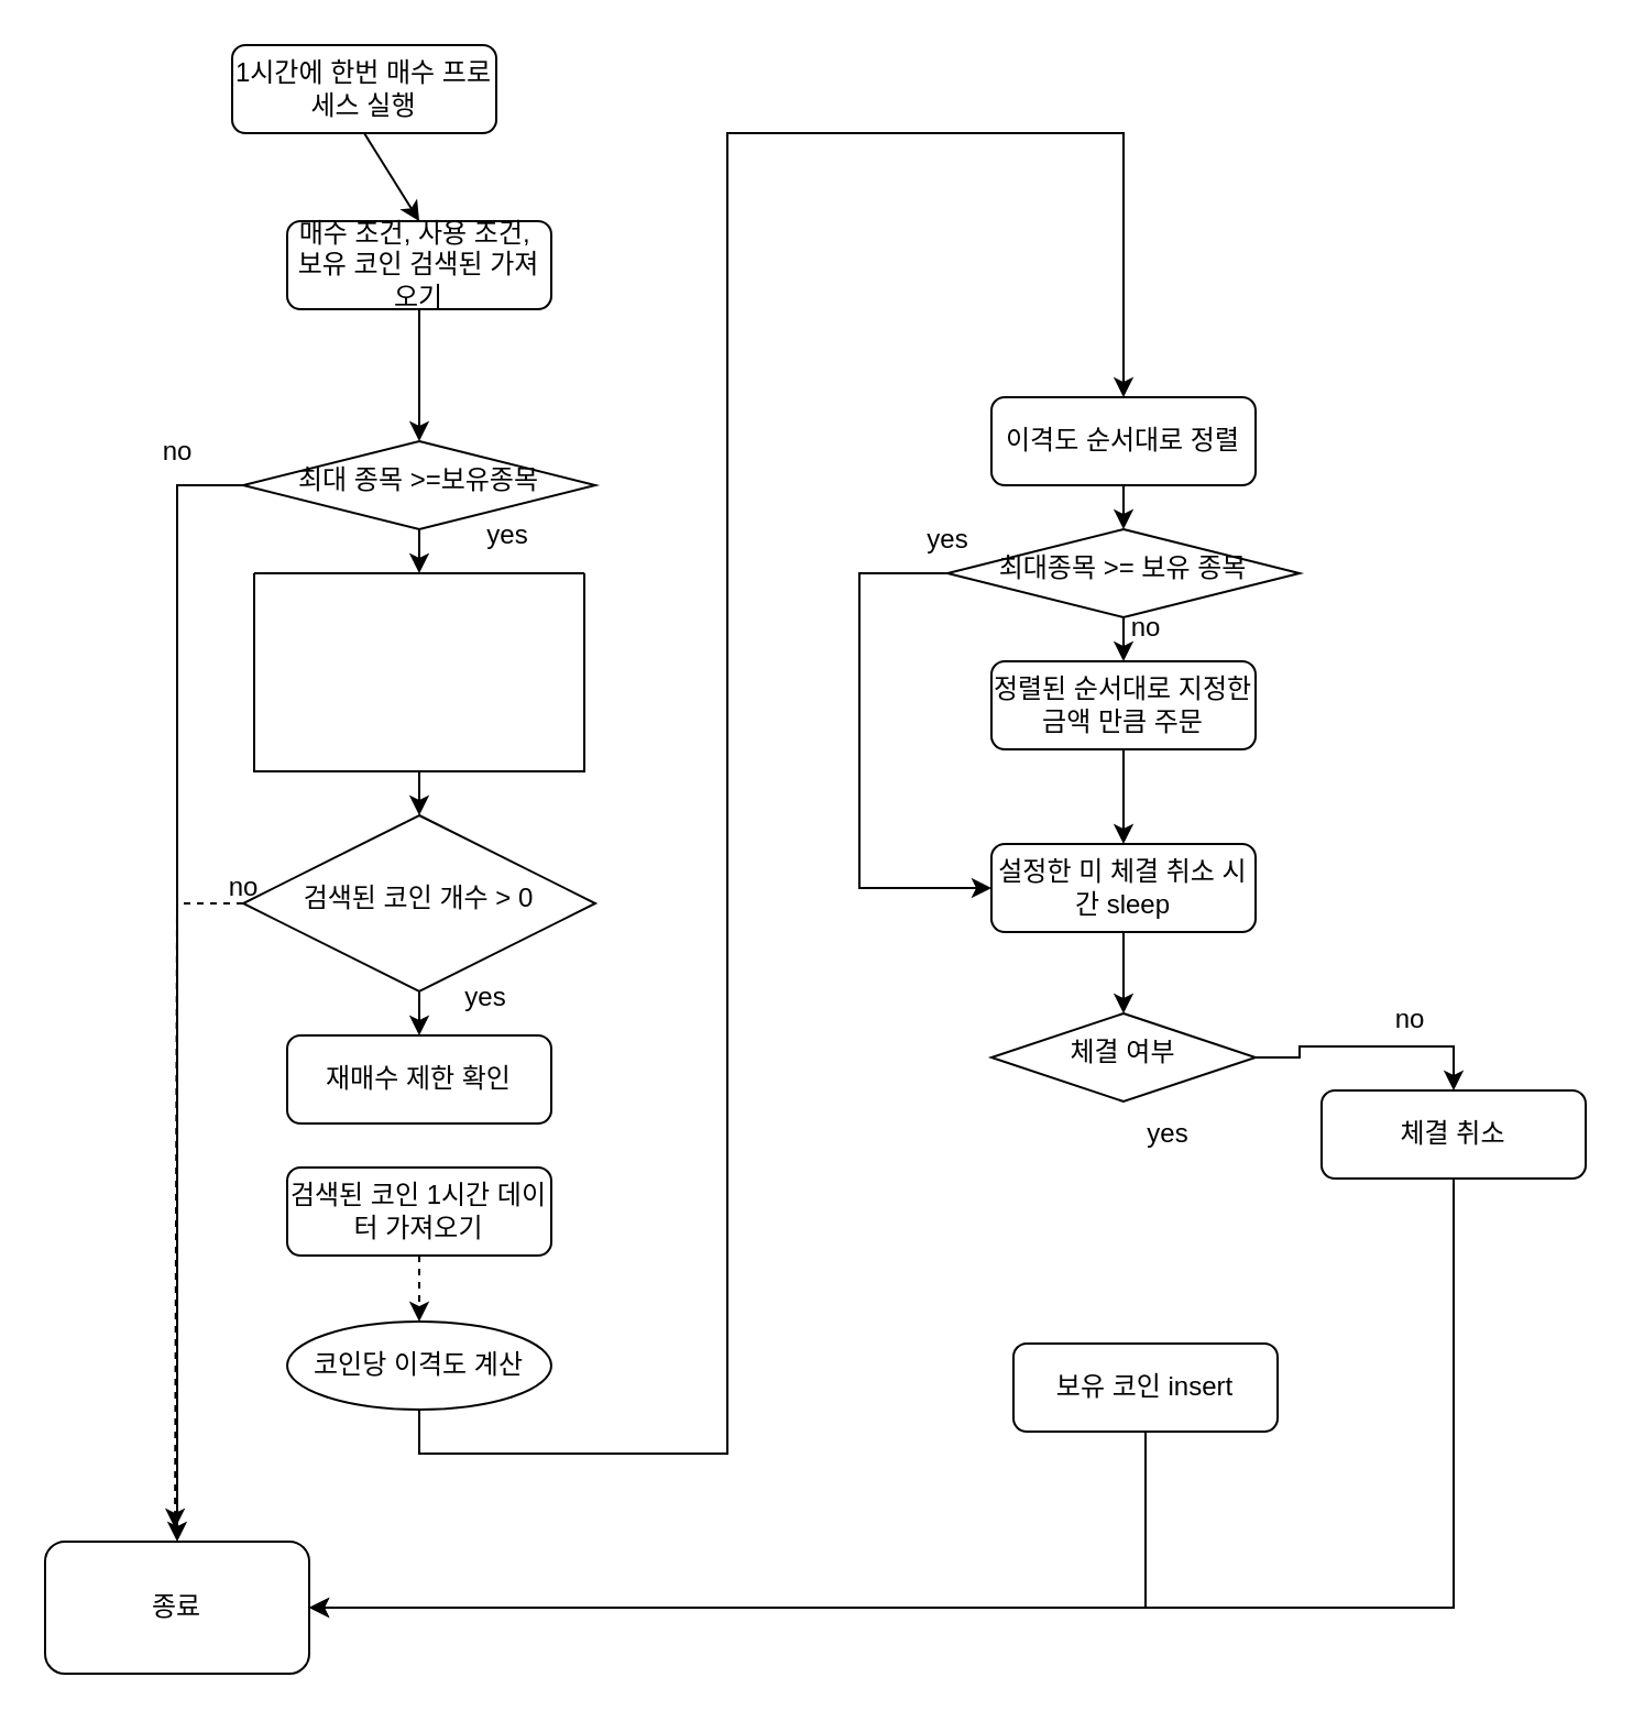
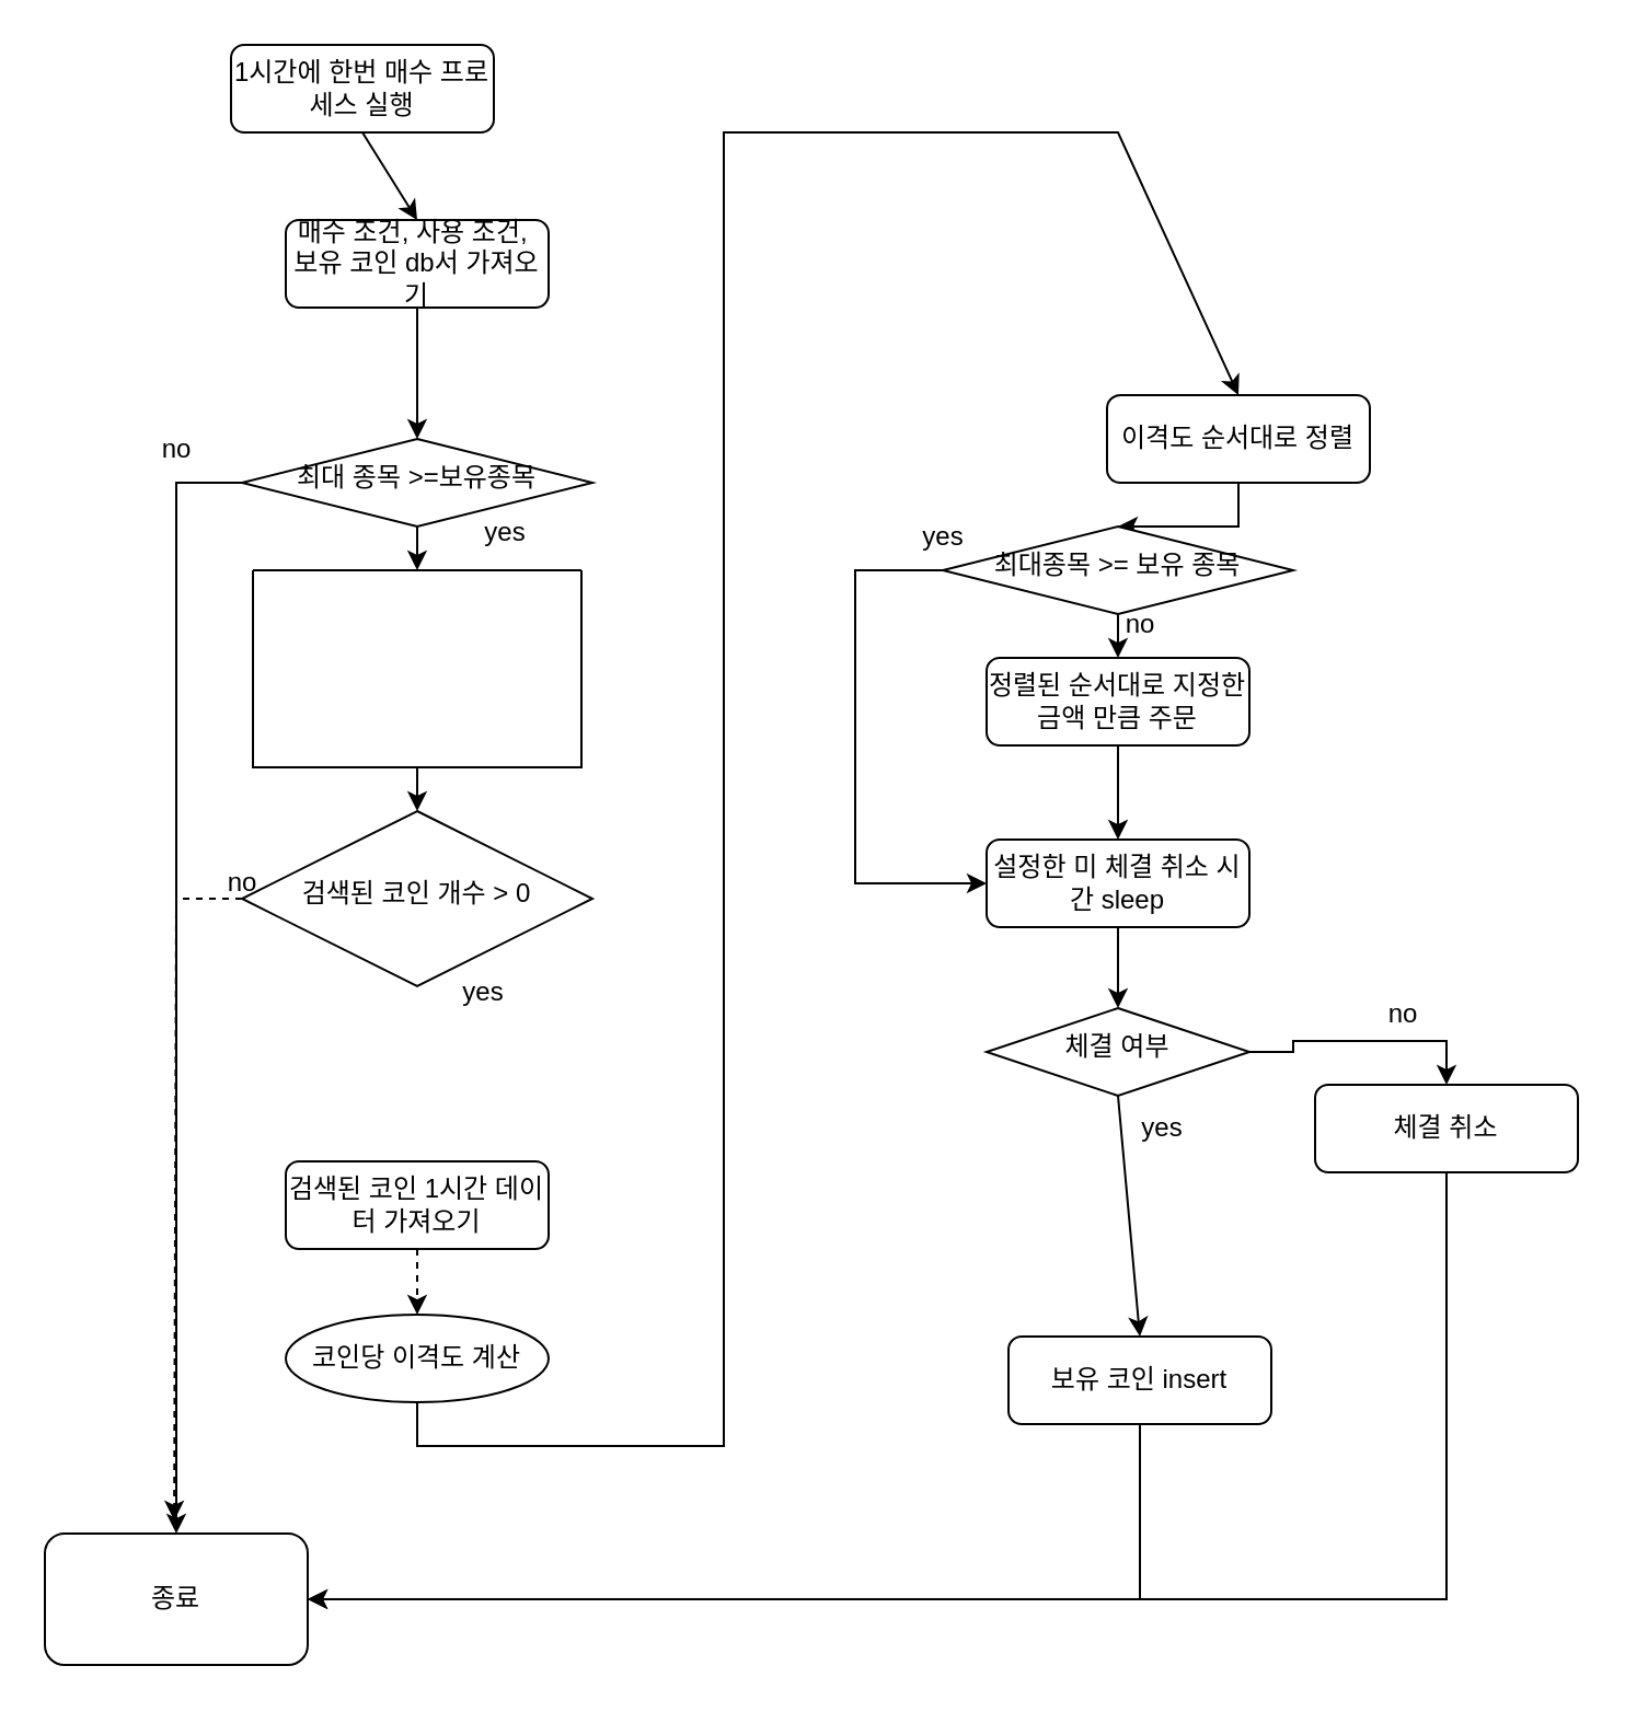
  <mxCell id="0" />
  <mxCell id="1" parent="0" />
  <mxCell id="2" value="1시간에 한번 매수 프로세스 실행" style="rounded=1;whiteSpace=wrap;html=1;fontSize=12;glass=0;strokeWidth=1;shadow=0;" parent="1" vertex="1"><mxGeometry x="105" y="20" width="120" height="40" as="geometry" /></mxCell>
  <mxCell id="3" value="최대 종목 &amp;gt;=보유종목" style="rhombus;whiteSpace=wrap;html=1;shadow=0;fontFamily=Helvetica;fontSize=12;align=center;strokeWidth=1;spacing=6;spacingTop=-4;" parent="1" vertex="1"><mxGeometry x="110" y="200" width="160" height="40" as="geometry" /></mxCell>
  <mxCell id="4" value="검색된 코인 개수 &amp;gt; 0" style="rhombus;whiteSpace=wrap;html=1;shadow=0;fontFamily=Helvetica;fontSize=12;align=center;strokeWidth=1;spacing=6;spacingTop=-4;" parent="1" vertex="1"><mxGeometry x="110" y="370" width="160" height="80" as="geometry" /></mxCell>
  <mxCell id="5" value="코인당 이격도 계산" style="ellipse;whiteSpace=wrap;html=1;fontSize=12;glass=0;strokeWidth=1;shadow=0;" parent="1" vertex="1"><mxGeometry x="130" y="600" width="120" height="40" as="geometry" /></mxCell>
  <mxCell id="6" value="검색된 코인 1시간 데이터 가져오기" style="rounded=1;whiteSpace=wrap;html=1;fontSize=12;glass=0;strokeWidth=1;shadow=0;" parent="1" vertex="1"><mxGeometry x="130" y="530" width="120" height="40" as="geometry" /></mxCell>
- <mxCell id="7" value="매수 조건, 사용 조건,&amp;nbsp; 보유 코인 검색된 가져오기" style="rounded=1;whiteSpace=wrap;html=1;fontSize=12;glass=0;strokeWidth=1;shadow=0;" parent="1" vertex="1"><mxGeometry x="130" y="100" width="120" height="40" as="geometry" /></mxCell>
+ <mxCell id="7" value="매수 조건, 사용 조건,&amp;nbsp; 보유 코인 db서 가져오기" style="rounded=1;whiteSpace=wrap;html=1;fontSize=12;glass=0;strokeWidth=1;shadow=0;" parent="1" vertex="1"><mxGeometry x="130" y="100" width="120" height="40" as="geometry" /></mxCell>
  <mxCell id="8" style="edgeStyle=orthogonalEdgeStyle;rounded=0;orthogonalLoop=1;jettySize=auto;html=1;exitX=0.5;exitY=1;exitDx=0;exitDy=0;entryX=0.5;entryY=0;entryDx=0;entryDy=0;" parent="1" source="9" target="23" edge="1"><mxGeometry relative="1" as="geometry" /></mxCell>
- <mxCell id="9" value="이격도 순서대로 정렬" style="rounded=1;whiteSpace=wrap;html=1;fontSize=12;glass=0;strokeWidth=1;shadow=0;" parent="1" vertex="1"><mxGeometry x="450" y="180" width="120" height="40" as="geometry" /></mxCell>
+ <mxCell id="9" value="이격도 순서대로 정렬" style="rounded=1;whiteSpace=wrap;html=1;fontSize=12;glass=0;strokeWidth=1;shadow=0;" parent="1" vertex="1"><mxGeometry x="505" y="180" width="120" height="40" as="geometry" /></mxCell>
  <mxCell id="10" value="종료" style="rounded=1;whiteSpace=wrap;html=1;" parent="1" vertex="1"><mxGeometry x="20" y="700" width="120" height="60" as="geometry" /></mxCell>
  <mxCell id="11" value="" style="endArrow=classic;html=1;rounded=0;exitX=0;exitY=0.5;exitDx=0;exitDy=0;entryX=0.5;entryY=0;entryDx=0;entryDy=0;" parent="1" source="3" target="10" edge="1"><mxGeometry width="50" height="50" relative="1" as="geometry"><mxPoint x="370" y="440" as="sourcePoint" /><mxPoint x="420" y="390" as="targetPoint" /><Array as="points"><mxPoint x="80" y="220" /></Array></mxGeometry></mxCell>
  <mxCell id="12" value="no" style="text;html=1;align=center;verticalAlign=middle;resizable=0;points=[];autosize=1;strokeColor=none;fillColor=none;" parent="1" vertex="1"><mxGeometry x="60" y="190" width="40" height="30" as="geometry" /></mxCell>
  <mxCell id="13" value="" style="swimlane;startSize=0;" parent="1" vertex="1"><mxGeometry x="115" y="260" width="150" height="90" as="geometry" /></mxCell>
  <mxCell id="14" value="" style="endArrow=classic;html=1;rounded=0;exitX=0;exitY=0.5;exitDx=0;exitDy=0;entryX=0.492;entryY=-0.1;entryDx=0;entryDy=0;entryPerimeter=0;dashed=1;" parent="1" source="4" target="10" edge="1"><mxGeometry width="50" height="50" relative="1" as="geometry"><mxPoint x="370" y="440" as="sourcePoint" /><mxPoint x="420" y="390" as="targetPoint" /><Array as="points"><mxPoint x="80" y="410" /></Array></mxGeometry></mxCell>
  <mxCell id="15" value="no" style="text;html=1;align=center;verticalAlign=middle;resizable=0;points=[];autosize=1;strokeColor=none;fillColor=none;" parent="1" vertex="1"><mxGeometry x="90" y="388" width="40" height="30" as="geometry" /></mxCell>
  <mxCell id="16" value="" style="endArrow=classic;html=1;rounded=0;exitX=0.5;exitY=1;exitDx=0;exitDy=0;entryX=0.5;entryY=0;entryDx=0;entryDy=0;" parent="1" source="2" target="7" edge="1"><mxGeometry width="50" height="50" relative="1" as="geometry"><mxPoint x="370" y="440" as="sourcePoint" /><mxPoint x="420" y="390" as="targetPoint" /></mxGeometry></mxCell>
  <mxCell id="17" value="" style="endArrow=classic;html=1;rounded=0;exitX=0.5;exitY=1;exitDx=0;exitDy=0;" parent="1" source="7" target="3" edge="1"><mxGeometry width="50" height="50" relative="1" as="geometry"><mxPoint x="370" y="440" as="sourcePoint" /><mxPoint x="420" y="390" as="targetPoint" /></mxGeometry></mxCell>
  <mxCell id="18" value="" style="endArrow=classic;html=1;rounded=0;exitX=0.5;exitY=1;exitDx=0;exitDy=0;entryX=0.5;entryY=0;entryDx=0;entryDy=0;" parent="1" source="3" target="13" edge="1"><mxGeometry width="50" height="50" relative="1" as="geometry"><mxPoint x="370" y="440" as="sourcePoint" /><mxPoint x="420" y="390" as="targetPoint" /></mxGeometry></mxCell>
  <mxCell id="19" value="" style="endArrow=classic;html=1;rounded=0;exitX=0.5;exitY=1;exitDx=0;exitDy=0;entryX=0.5;entryY=0;entryDx=0;entryDy=0;" parent="1" source="13" target="4" edge="1"><mxGeometry width="50" height="50" relative="1" as="geometry"><mxPoint x="370" y="440" as="sourcePoint" /><mxPoint x="420" y="390" as="targetPoint" /></mxGeometry></mxCell>
  <mxCell id="20" value="" style="endArrow=classic;html=1;rounded=0;exitX=0.5;exitY=1;exitDx=0;exitDy=0;entryX=0.5;entryY=0;entryDx=0;entryDy=0;" parent="1" source="5" target="9" edge="1"><mxGeometry width="50" height="50" relative="1" as="geometry"><mxPoint x="490" y="550" as="sourcePoint" /><mxPoint x="540" y="500" as="targetPoint" /><Array as="points"><mxPoint x="190" y="660" /><mxPoint x="330" y="660" /><mxPoint x="330" y="60" /><mxPoint x="510" y="60" /></Array></mxGeometry></mxCell>
  <mxCell id="21" style="edgeStyle=orthogonalEdgeStyle;rounded=0;orthogonalLoop=1;jettySize=auto;html=1;exitX=0.5;exitY=1;exitDx=0;exitDy=0;entryX=0.5;entryY=0;entryDx=0;entryDy=0;" parent="1" source="22" target="29" edge="1"><mxGeometry relative="1" as="geometry" /></mxCell>
  <mxCell id="22" value="정렬된 순서대로 지정한 금액 만큼 주문" style="rounded=1;whiteSpace=wrap;html=1;fontSize=12;glass=0;strokeWidth=1;shadow=0;" parent="1" vertex="1"><mxGeometry x="450" y="300" width="120" height="40" as="geometry" /></mxCell>
  <mxCell id="23" value="최대종목 &amp;gt;= 보유 종목" style="rhombus;whiteSpace=wrap;html=1;shadow=0;fontFamily=Helvetica;fontSize=12;align=center;strokeWidth=1;spacing=6;spacingTop=-4;" parent="1" vertex="1"><mxGeometry x="430" y="240" width="160" height="40" as="geometry" /></mxCell>
  <mxCell id="24" value="yes&lt;br&gt;" style="text;html=1;align=center;verticalAlign=middle;resizable=0;points=[];autosize=1;strokeColor=none;fillColor=none;" parent="1" vertex="1"><mxGeometry x="210" y="228" width="40" height="30" as="geometry" /></mxCell>
  <mxCell id="25" value="yes&lt;br&gt;" style="text;html=1;align=center;verticalAlign=middle;resizable=0;points=[];autosize=1;strokeColor=none;fillColor=none;" parent="1" vertex="1"><mxGeometry x="200" y="438" width="40" height="30" as="geometry" /></mxCell>
  <mxCell id="26" value="" style="endArrow=classic;html=1;rounded=0;exitX=0.5;exitY=1;exitDx=0;exitDy=0;dashed=1;" parent="1" source="6" target="5" edge="1"><mxGeometry width="50" height="50" relative="1" as="geometry"><mxPoint x="490" y="490" as="sourcePoint" /><mxPoint x="540" y="440" as="targetPoint" /></mxGeometry></mxCell>
  <mxCell id="27" value="" style="endArrow=classic;html=1;rounded=0;exitX=0.5;exitY=1;exitDx=0;exitDy=0;entryX=0.5;entryY=0;entryDx=0;entryDy=0;" parent="1" source="23" target="22" edge="1"><mxGeometry width="50" height="50" relative="1" as="geometry"><mxPoint x="490" y="430" as="sourcePoint" /><mxPoint x="540" y="380" as="targetPoint" /></mxGeometry></mxCell>
  <mxCell id="28" value="no" style="text;html=1;align=center;verticalAlign=middle;resizable=0;points=[];autosize=1;strokeColor=none;fillColor=none;" parent="1" vertex="1"><mxGeometry x="500" y="270" width="40" height="30" as="geometry" /></mxCell>
  <mxCell id="29" value="설정한 미 체결 취소 시간 sleep" style="rounded=1;whiteSpace=wrap;html=1;fontSize=12;glass=0;strokeWidth=1;shadow=0;" parent="1" vertex="1"><mxGeometry x="450" y="383" width="120" height="40" as="geometry" /></mxCell>
- <mxCell id="30" value="재매수 제한 확인" style="rounded=1;whiteSpace=wrap;html=1;fontSize=12;glass=0;strokeWidth=1;shadow=0;" parent="1" vertex="1"><mxGeometry x="130" y="470" width="120" height="40" as="geometry" /></mxCell>
- <mxCell id="31" value="" style="endArrow=classic;html=1;rounded=0;exitX=0.5;exitY=1;exitDx=0;exitDy=0;entryX=0.5;entryY=0;entryDx=0;entryDy=0;" parent="1" source="4" target="30" edge="1"><mxGeometry width="50" height="50" relative="1" as="geometry"><mxPoint x="490" y="310" as="sourcePoint" /><mxPoint x="540" y="260" as="targetPoint" /></mxGeometry></mxCell>
  <mxCell id="32" value="" style="endArrow=classic;html=1;rounded=0;exitX=0;exitY=0.5;exitDx=0;exitDy=0;entryX=0;entryY=0.5;entryDx=0;entryDy=0;" parent="1" source="23" target="29" edge="1"><mxGeometry width="50" height="50" relative="1" as="geometry"><mxPoint x="490" y="310" as="sourcePoint" /><mxPoint x="540" y="260" as="targetPoint" /><Array as="points"><mxPoint x="390" y="260" /><mxPoint x="390" y="403" /></Array></mxGeometry></mxCell>
  <mxCell id="33" value="yes" style="text;html=1;align=center;verticalAlign=middle;resizable=0;points=[];autosize=1;strokeColor=none;fillColor=none;" parent="1" vertex="1"><mxGeometry x="410" y="230" width="40" height="30" as="geometry" /></mxCell>
  <mxCell id="34" style="edgeStyle=orthogonalEdgeStyle;rounded=0;orthogonalLoop=1;jettySize=auto;html=1;exitX=1;exitY=0.5;exitDx=0;exitDy=0;entryX=0.5;entryY=0;entryDx=0;entryDy=0;" parent="1" source="35" target="40" edge="1"><mxGeometry relative="1" as="geometry" /></mxCell>
  <mxCell id="35" value="체결 여부" style="rhombus;whiteSpace=wrap;html=1;shadow=0;fontFamily=Helvetica;fontSize=12;align=center;strokeWidth=1;spacing=6;spacingTop=-4;" parent="1" vertex="1"><mxGeometry x="450" y="460" width="120" height="40" as="geometry" /></mxCell>
  <mxCell id="36" value="" style="endArrow=classic;html=1;rounded=0;exitX=0.5;exitY=1;exitDx=0;exitDy=0;entryX=0.5;entryY=0;entryDx=0;entryDy=0;" parent="1" source="29" target="35" edge="1"><mxGeometry width="50" height="50" relative="1" as="geometry"><mxPoint x="490" y="310" as="sourcePoint" /><mxPoint x="540" y="260" as="targetPoint" /></mxGeometry></mxCell>
  <mxCell id="37" style="edgeStyle=orthogonalEdgeStyle;rounded=0;orthogonalLoop=1;jettySize=auto;html=1;exitX=0.5;exitY=1;exitDx=0;exitDy=0;entryX=1;entryY=0.5;entryDx=0;entryDy=0;" parent="1" source="38" target="10" edge="1"><mxGeometry relative="1" as="geometry" /></mxCell>
  <mxCell id="38" value="보유 코인 insert" style="rounded=1;whiteSpace=wrap;html=1;fontSize=12;glass=0;strokeWidth=1;shadow=0;" parent="1" vertex="1"><mxGeometry x="460" y="610" width="120" height="40" as="geometry" /></mxCell>
+ <mxCell id="39" value="" style="endArrow=classic;html=1;rounded=0;exitX=0.5;exitY=1;exitDx=0;exitDy=0;entryX=0.5;entryY=0;entryDx=0;entryDy=0;" parent="1" source="35" target="38" edge="1"><mxGeometry width="50" height="50" relative="1" as="geometry"><mxPoint x="490" y="310" as="sourcePoint" /><mxPoint x="540" y="260" as="targetPoint" /></mxGeometry></mxCell>
  <mxCell id="40" value="체결 취소" style="rounded=1;whiteSpace=wrap;html=1;fontSize=12;glass=0;strokeWidth=1;shadow=0;" parent="1" vertex="1"><mxGeometry x="600" y="495" width="120" height="40" as="geometry" /></mxCell>
  <mxCell id="41" value="no" style="text;html=1;align=center;verticalAlign=middle;resizable=0;points=[];autosize=1;strokeColor=none;fillColor=none;" parent="1" vertex="1"><mxGeometry x="620" y="448" width="40" height="30" as="geometry" /></mxCell>
  <mxCell id="42" value="yes" style="text;html=1;align=center;verticalAlign=middle;resizable=0;points=[];autosize=1;strokeColor=none;fillColor=none;" parent="1" vertex="1"><mxGeometry x="510" y="500" width="40" height="30" as="geometry" /></mxCell>
  <mxCell id="43" value="" style="endArrow=classic;html=1;rounded=0;exitX=0.5;exitY=1;exitDx=0;exitDy=0;entryX=1;entryY=0.5;entryDx=0;entryDy=0;" parent="1" source="40" target="10" edge="1"><mxGeometry width="50" height="50" relative="1" as="geometry"><mxPoint x="490" y="330" as="sourcePoint" /><mxPoint x="540" y="280" as="targetPoint" /><Array as="points"><mxPoint x="660" y="730" /></Array></mxGeometry></mxCell>
